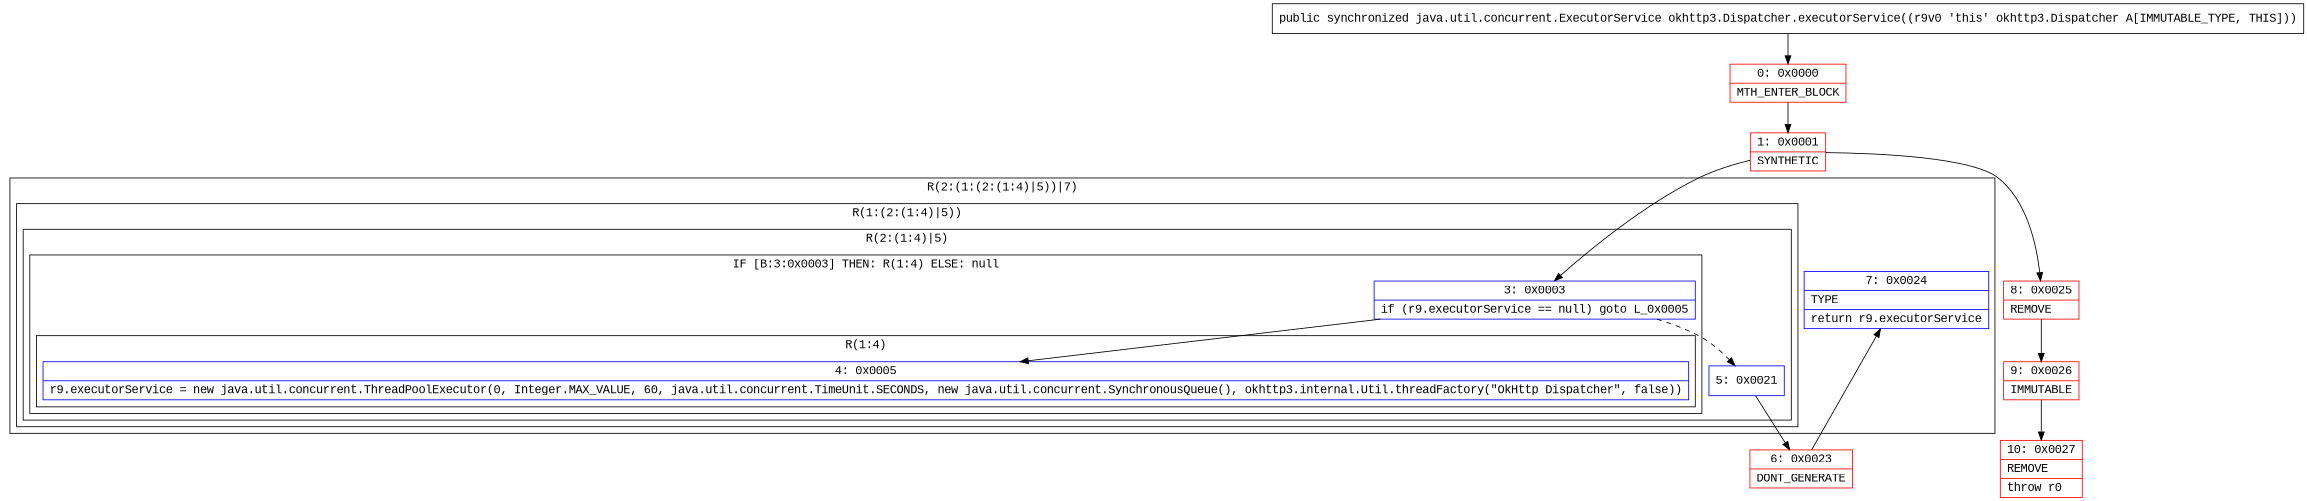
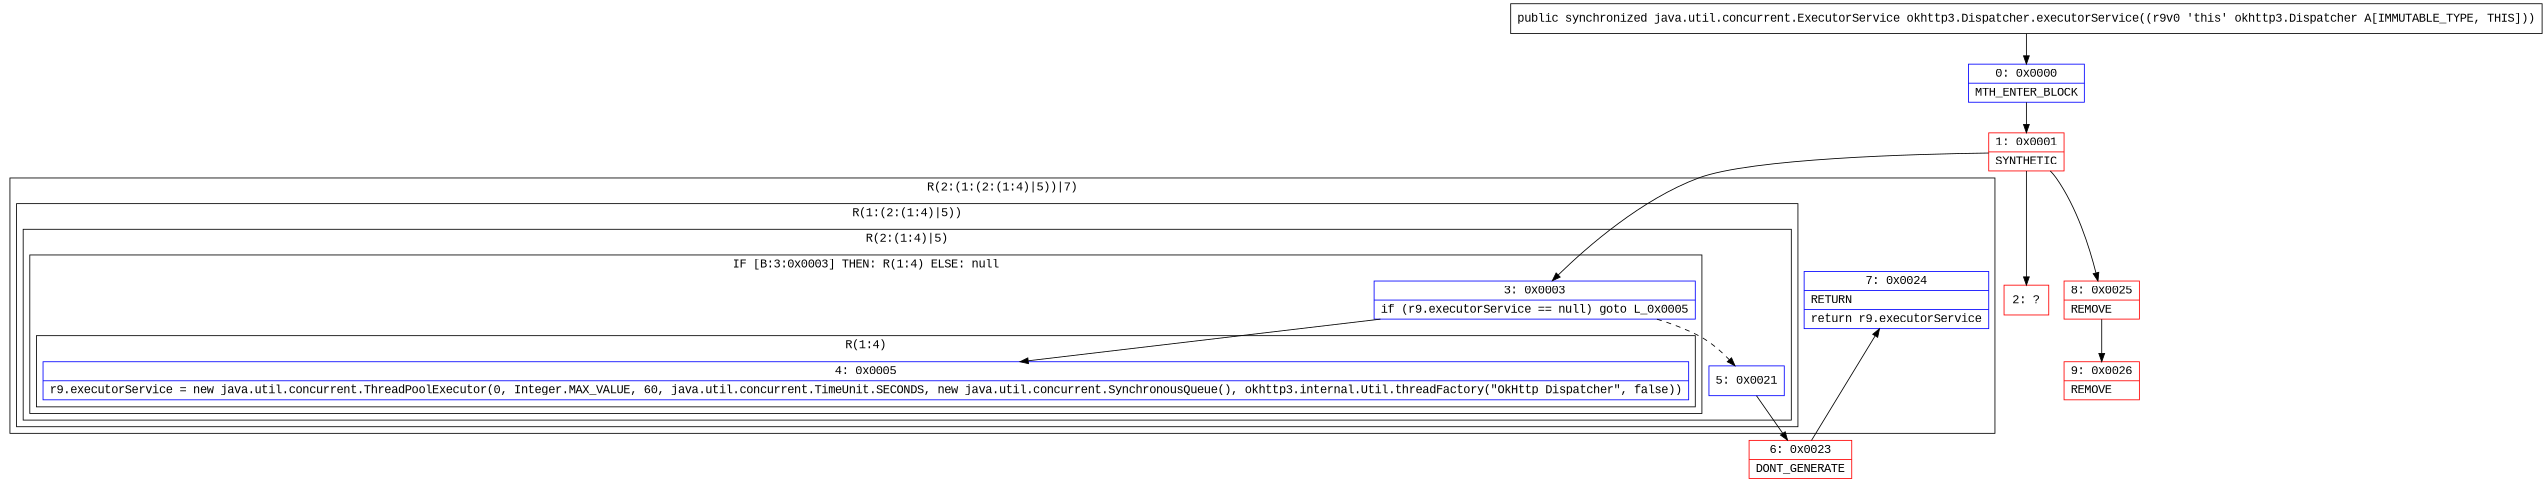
  digraph {
    fontname="Liberation Mono"
    node [color=red fontname="Liberation Mono" shape=record]
    edge [fontname="Liberation Mono"]
    n1 [color=blue label="{4\:\ 0x0005|r9.executorService = new java.util.concurrent.ThreadPoolExecutor(0, Integer.MAX_VALUE, 60, java.util.concurrent.TimeUnit.SECONDS, new java.util.concurrent.SynchronousQueue(), okhttp3.internal.Util.threadFactory(\"OkHttp Dispatcher\", false))\l}"]
    n2 [color=blue label="{3\:\ 0x0003|if (r9.executorService == null) goto L_0x0005\l}"]
    n3 [color=blue label="{5\:\ 0x0021}"]
-   n4 [color=blue label="{7\:\ 0x0024|TYPE\l|return r9.executorService\l}"]
+   n4 [color=blue label="{7\:\ 0x0024|RETURN\l|return r9.executorService\l}"]
    n5 [label="{6\:\ 0x0023|DONT_GENERATE\l}"]
-   n6 [label="{0\:\ 0x0000|MTH_ENTER_BLOCK\l}"]
+   n6 [color=blue label="{0\:\ 0x0000|MTH_ENTER_BLOCK\l}"]
    n7 [label="{1\:\ 0x0001|SYNTHETIC\l}"]
+   n8 [label="{2\:\ ?}"]
    n9 [label="{8\:\ 0x0025|REMOVE\l}"]
-   n10 [label="{9\:\ 0x0026|IMMUTABLE\l}"]
-   n11 [label="{10\:\ 0x0027|REMOVE\l|throw r0\l}"]
+   n10 [label="{9\:\ 0x0026|REMOVE\l}"]
    n12 [label="{public synchronized java.util.concurrent.ExecutorService okhttp3.Dispatcher.executorService((r9v0 'this' okhttp3.Dispatcher A[IMMUTABLE_TYPE, THIS])) }" color=""]
    subgraph cluster_1 {
      label="R(2:(1:(2:(1:4)|5))|7)"
      n4
      subgraph cluster_2 {
        label="R(1:(2:(1:4)|5))"
        subgraph cluster_3 {
          label="R(2:(1:4)|5)"
          n3
          subgraph cluster_4 {
            label="IF [B:3:0x0003] THEN: R(1:4) ELSE: null"
            n2
            subgraph cluster_5 {
              label="R(1:4)"
              n1
            }
          }
        }
      }
    }
    n2 -> n1
    n2 -> n3 [style=dashed]
    n3 -> n5
    n5 -> n4
    n6 -> n7
    n7 -> n2
+   n7 -> n8
    n7 -> n9
    n9 -> n10
-   n10 -> n11
    n12 -> n6
  }
